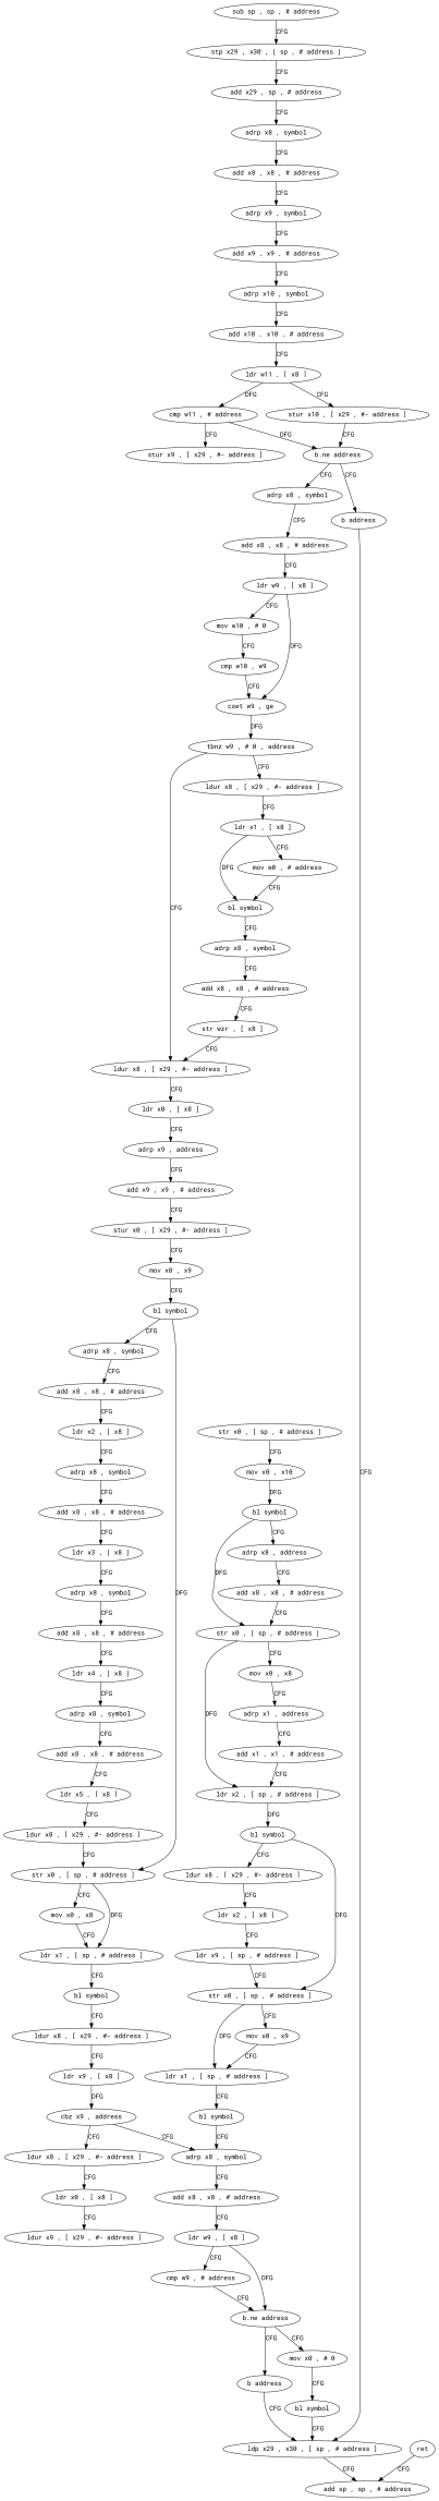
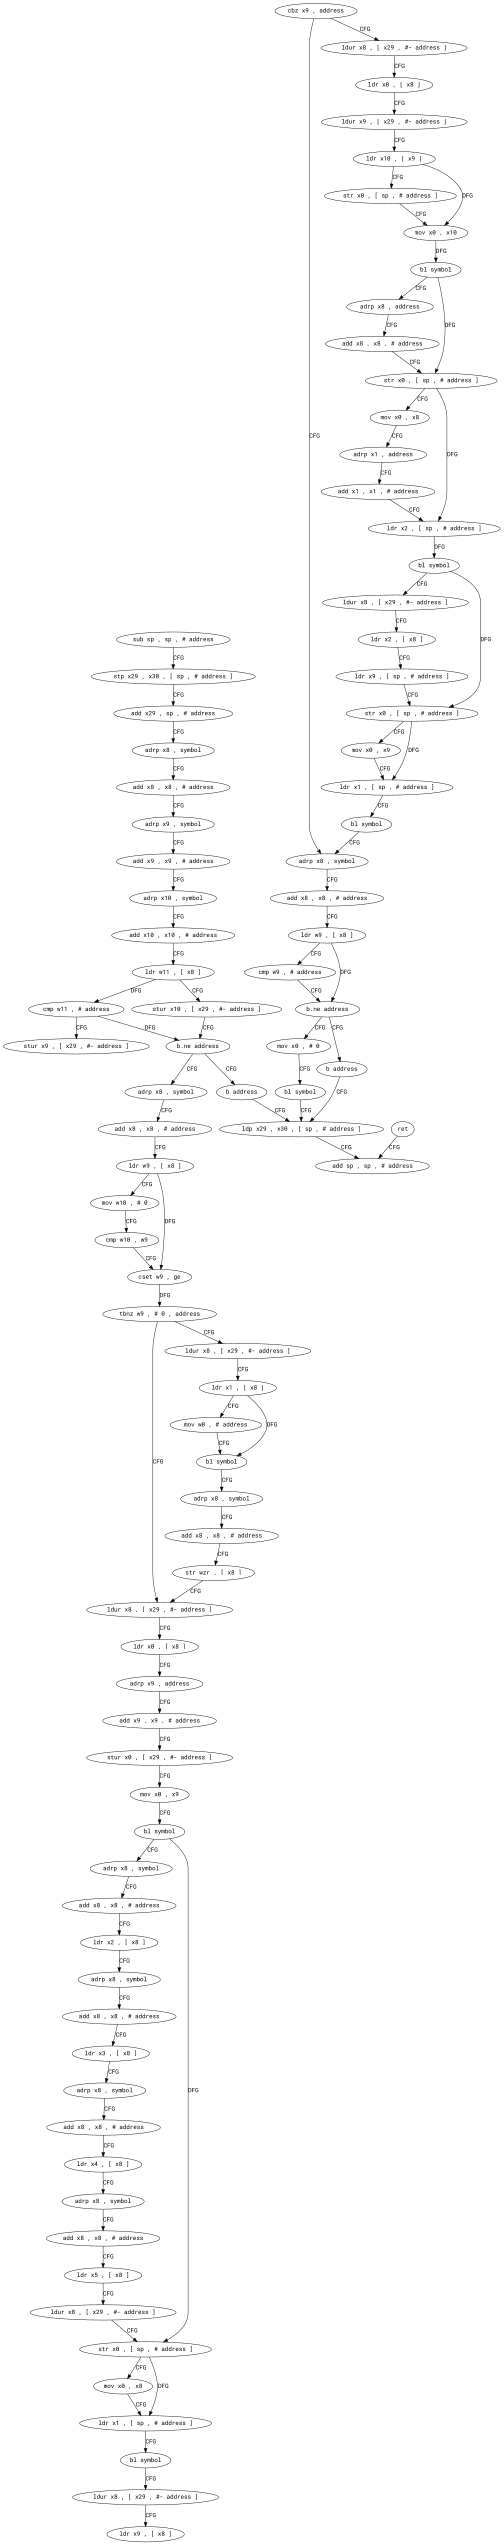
  digraph {
    fontname="Roboto Mono"
    node [fontname="Roboto Mono"]
    edge [fontname="Roboto Mono"]
    n1 [label="sub sp , sp , # address"]
    n2 [label="stp x29 , x30 , [ sp , # address ]"]
    n3 [label="add x29 , sp , # address"]
    n4 [label="adrp x8 , symbol"]
    n5 [label="add x8 , x8 , # address"]
    n6 [label="adrp x9 , symbol"]
    n7 [label="add x9 , x9 , # address"]
    n8 [label="adrp x10 , symbol"]
    n9 [label="add x10 , x10 , # address"]
    n10 [label="ldr w11 , [ x8 ]"]
    n11 [label="cmp w11 , # address"]
    n12 [label="stur x10 , [ x29 , #- address ]"]
    n13 [label="stur x9 , [ x29 , #- address ]"]
    n14 [label="b.ne address"]
    n15 [label="adrp x8 , symbol"]
    n16 [label="b address"]
    n17 [label="add x8 , x8 , # address"]
    n18 [label="ldp x29 , x30 , [ sp , # address ]"]
    n19 [label="ldr w9 , [ x8 ]"]
    n20 [label="add sp , sp , # address"]
    n21 [label="mov w10 , # 0"]
    n22 [label="cset w9 , ge"]
    n23 [label="cmp w10 , w9"]
    n24 [label="tbnz w9 , # 0 , address"]
    n25 [label="ldur x8 , [ x29 , #- address ]"]
    n26 [label="ldur x8 , [ x29 , #- address ]"]
    n27 [label="ldr x0 , [ x8 ]"]
    n28 [label="ldr x1 , [ x8 ]"]
    n29 [label="adrp x9 , address"]
    n30 [label="mov w0 , # address"]
    n31 [label="bl symbol"]
    n32 [label="add x9 , x9 , # address"]
    n33 [label="stur x0 , [ x29 , #- address ]"]
    n34 [label="mov x0 , x9"]
    n35 [label="bl symbol"]
    n36 [label="adrp x8 , symbol"]
    n37 [label="str x0 , [ sp , # address ]"]
    n38 [label="add x8 , x8 , # address"]
    n39 [label="mov x0 , x8"]
    n40 [label="ldr x1 , [ sp , # address ]"]
    n41 [label="ldr x2 , [ x8 ]"]
    n42 [label="adrp x8 , symbol"]
    n43 [label="add x8 , x8 , # address"]
    n44 [label="ldr x3 , [ x8 ]"]
    n45 [label="adrp x8 , symbol"]
    n46 [label="add x8 , x8 , # address"]
    n47 [label="ldr x4 , [ x8 ]"]
    n48 [label="adrp x8 , symbol"]
    n49 [label="add x8 , x8 , # address"]
    n50 [label="ldr x5 , [ x8 ]"]
    n51 [label="ldur x8 , [ x29 , #- address ]"]
    n52 [label="bl symbol"]
    n53 [label="ldur x8 , [ x29 , #- address ]"]
    n54 [label="ldr x9 , [ x8 ]"]
    n55 [label="cbz x9 , address"]
    n56 [label="adrp x8 , symbol"]
    n57 [label="ldur x8 , [ x29 , #- address ]"]
    n58 [label="add x8 , x8 , # address"]
    n59 [label="ldr x0 , [ x8 ]"]
    n60 [label="ldr w9 , [ x8 ]"]
    n61 [label="ldur x9 , [ x29 , #- address ]"]
    n62 [label="adrp x8 , symbol"]
    n63 [label="add x8 , x8 , # address"]
    n64 [label="str wzr , [ x8 ]"]
    n65 [label=ret]
    n66 [label="cmp w9 , # address"]
    n67 [label="b.ne address"]
    n68 [label="mov x0 , # 0"]
    n69 [label="b address"]
    n70 [label="bl symbol"]
+   n71 [label="ldr x10 , [ x9 ]"]
    n72 [label="str x0 , [ sp , # address ]"]
    n73 [label="mov x0 , x10"]
    n74 [label="bl symbol"]
    n75 [label="adrp x8 , address"]
    n76 [label="str x0 , [ sp , # address ]"]
    n77 [label="add x8 , x8 , # address"]
    n78 [label="mov x0 , x8"]
    n79 [label="ldr x2 , [ sp , # address ]"]
    n80 [label="adrp x1 , address"]
    n81 [label="bl symbol"]
    n82 [label="add x1 , x1 , # address"]
    n83 [label="ldur x8 , [ x29 , #- address ]"]
    n84 [label="str x0 , [ sp , # address ]"]
    n85 [label="ldr x2 , [ x8 ]"]
    n86 [label="mov x0 , x9"]
    n87 [label="ldr x1 , [ sp , # address ]"]
    n88 [label="ldr x9 , [ sp , # address ]"]
    n89 [label="bl symbol"]
    n1 -> n2 [label=CFG]
    n2 -> n3 [label=CFG]
    n3 -> n4 [label=CFG]
    n4 -> n5 [label=CFG]
    n5 -> n6 [label=CFG]
    n6 -> n7 [label=CFG]
    n7 -> n8 [label=CFG]
    n8 -> n9 [label=CFG]
    n9 -> n10 [label=CFG]
    n10 -> n11 [label=DFG]
    n10 -> n12 [label=CFG]
    n11 -> n13 [label=CFG]
    n11 -> n14 [label=DFG]
    n12 -> n14 [label=CFG]
    n14 -> n15 [label=CFG]
    n14 -> n16 [label=CFG]
    n15 -> n17 [label=CFG]
    n16 -> n18 [label=CFG]
    n17 -> n19 [label=CFG]
    n18 -> n20 [label=CFG]
    n19 -> n21 [label=CFG]
    n19 -> n22 [label=DFG]
    n21 -> n23 [label=CFG]
    n22 -> n24 [label=DFG]
    n23 -> n22 [label=CFG]
    n24 -> n25 [label=CFG]
    n24 -> n26 [label=CFG]
    n25 -> n27 [label=CFG]
    n26 -> n28 [label=CFG]
    n27 -> n29 [label=CFG]
    n28 -> n30 [label=CFG]
    n28 -> n31 [label=DFG]
    n29 -> n32 [label=CFG]
    n30 -> n31 [label=CFG]
    n31 -> n62 [label=CFG]
    n32 -> n33 [label=CFG]
    n33 -> n34 [label=CFG]
    n34 -> n35 [label=CFG]
    n35 -> n36 [label=CFG]
    n35 -> n37 [label=DFG]
    n36 -> n38 [label=CFG]
    n37 -> n39 [label=CFG]
    n37 -> n40 [label=DFG]
    n38 -> n41 [label=CFG]
    n39 -> n40 [label=CFG]
    n40 -> n52 [label=CFG]
    n41 -> n42 [label=CFG]
    n42 -> n43 [label=CFG]
    n43 -> n44 [label=CFG]
    n44 -> n45 [label=CFG]
    n45 -> n46 [label=CFG]
    n46 -> n47 [label=CFG]
    n47 -> n48 [label=CFG]
    n48 -> n49 [label=CFG]
    n49 -> n50 [label=CFG]
    n50 -> n51 [label=CFG]
    n51 -> n37 [label=CFG]
    n52 -> n53 [label=CFG]
    n53 -> n54 [label=CFG]
-   n54 -> n55 [label=DFG]
    n55 -> n56 [label=CFG]
    n55 -> n57 [label=CFG]
    n56 -> n58 [label=CFG]
    n57 -> n59 [label=CFG]
    n58 -> n60 [label=CFG]
    n59 -> n61 [label=CFG]
    n60 -> n66 [label=CFG]
    n60 -> n67 [label=DFG]
+   n61 -> n71 [label=CFG]
    n62 -> n63 [label=CFG]
    n63 -> n64 [label=CFG]
    n64 -> n25 [label=CFG]
    n65 -> n20 [label=CFG]
    n66 -> n67 [label=CFG]
    n67 -> n68 [label=CFG]
    n67 -> n69 [label=CFG]
    n68 -> n70 [label=CFG]
    n69 -> n18 [label=CFG]
    n70 -> n18 [label=CFG]
+   n71 -> n72 [label=CFG]
+   n71 -> n73 [label=DFG]
    n72 -> n73 [label=CFG]
    n73 -> n74 [label=DFG]
    n74 -> n75 [label=CFG]
    n74 -> n76 [label=DFG]
    n75 -> n77 [label=CFG]
    n76 -> n78 [label=CFG]
    n76 -> n79 [label=DFG]
    n77 -> n76 [label=CFG]
    n78 -> n80 [label=CFG]
    n79 -> n81 [label=DFG]
    n80 -> n82 [label=CFG]
    n81 -> n83 [label=CFG]
    n81 -> n84 [label=DFG]
    n82 -> n79 [label=CFG]
    n83 -> n85 [label=CFG]
    n84 -> n86 [label=CFG]
    n84 -> n87 [label=DFG]
    n85 -> n88 [label=CFG]
    n86 -> n87 [label=CFG]
    n87 -> n89 [label=CFG]
    n88 -> n84 [label=CFG]
    n89 -> n56 [label=CFG]
  }
